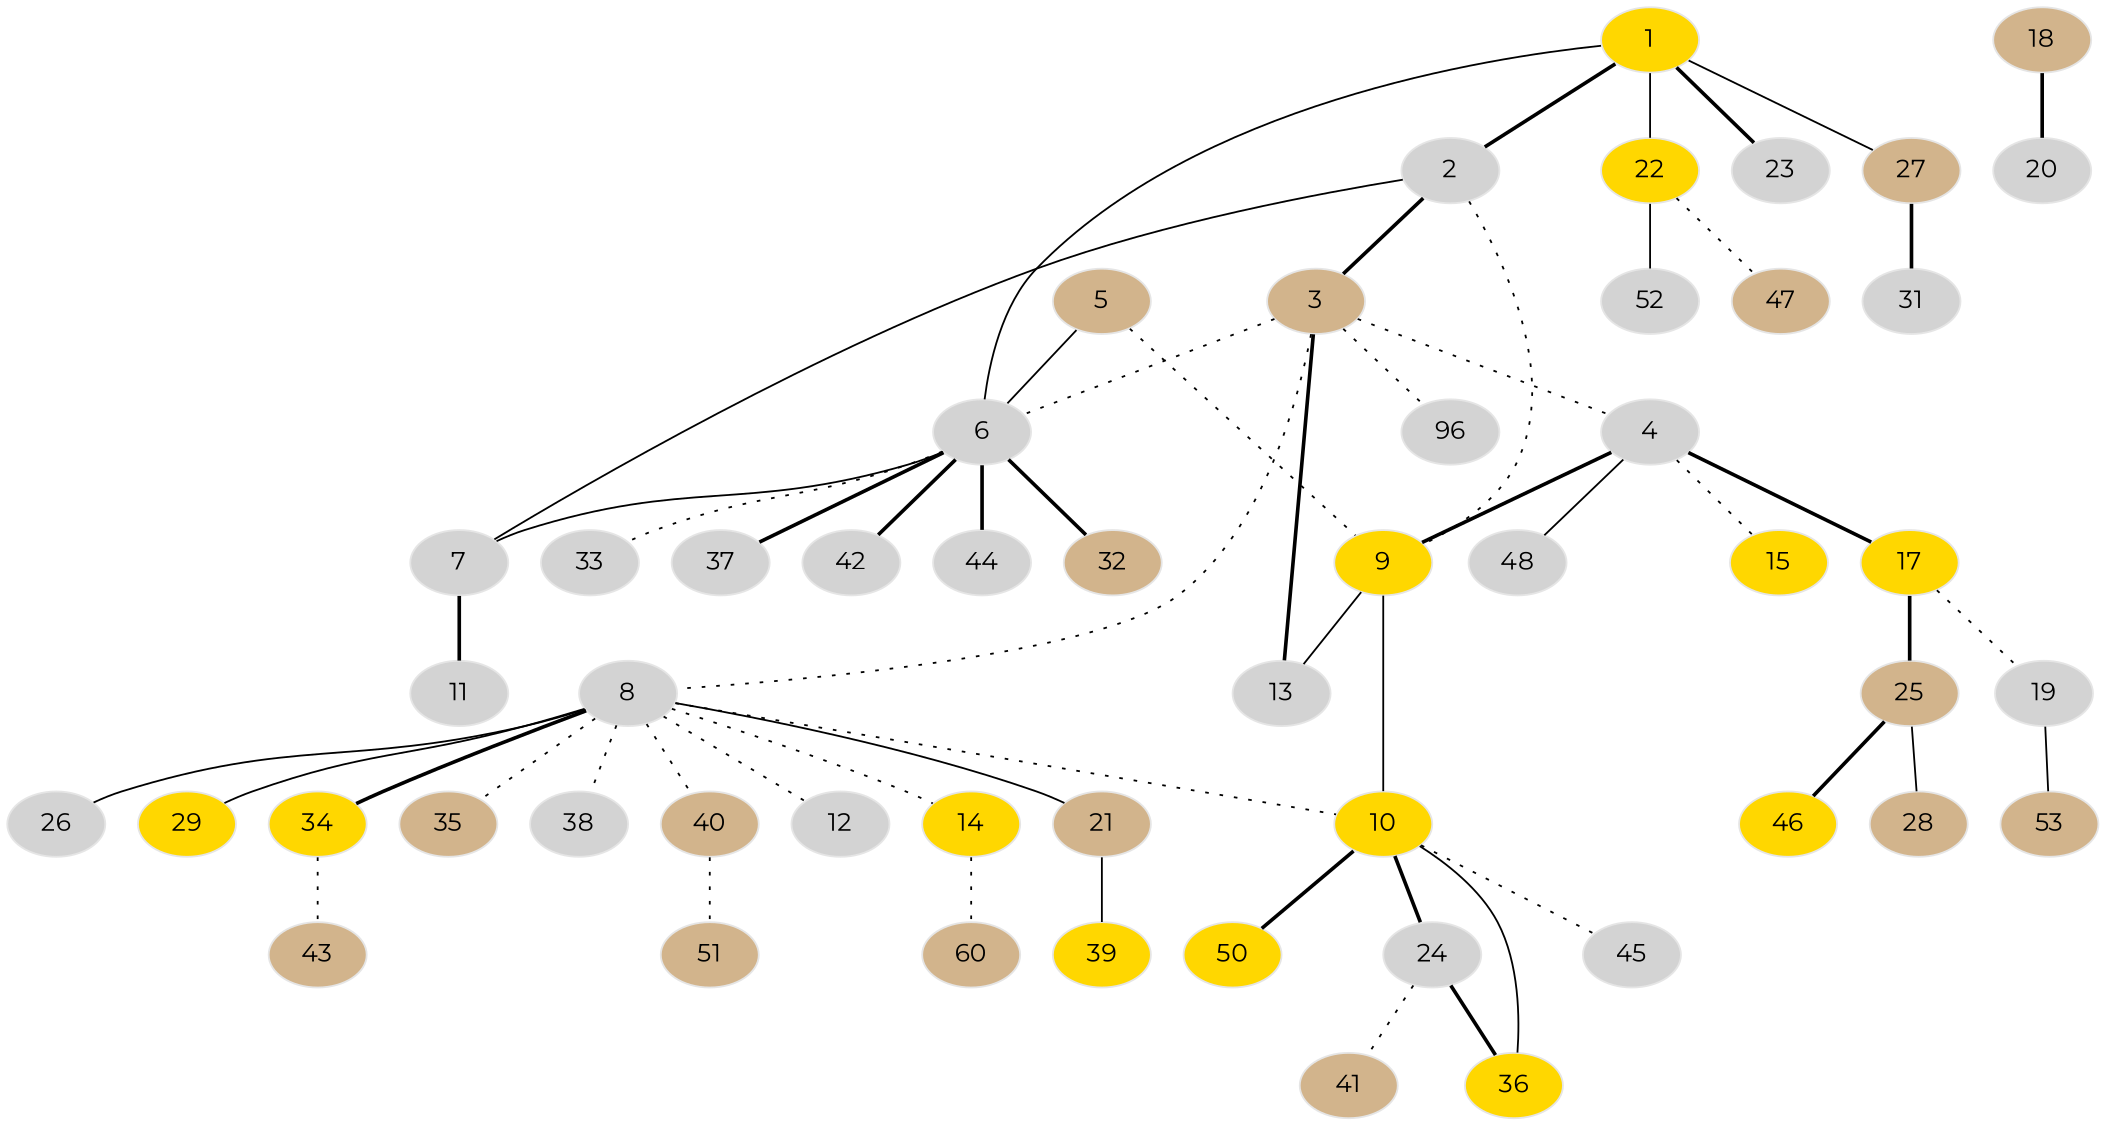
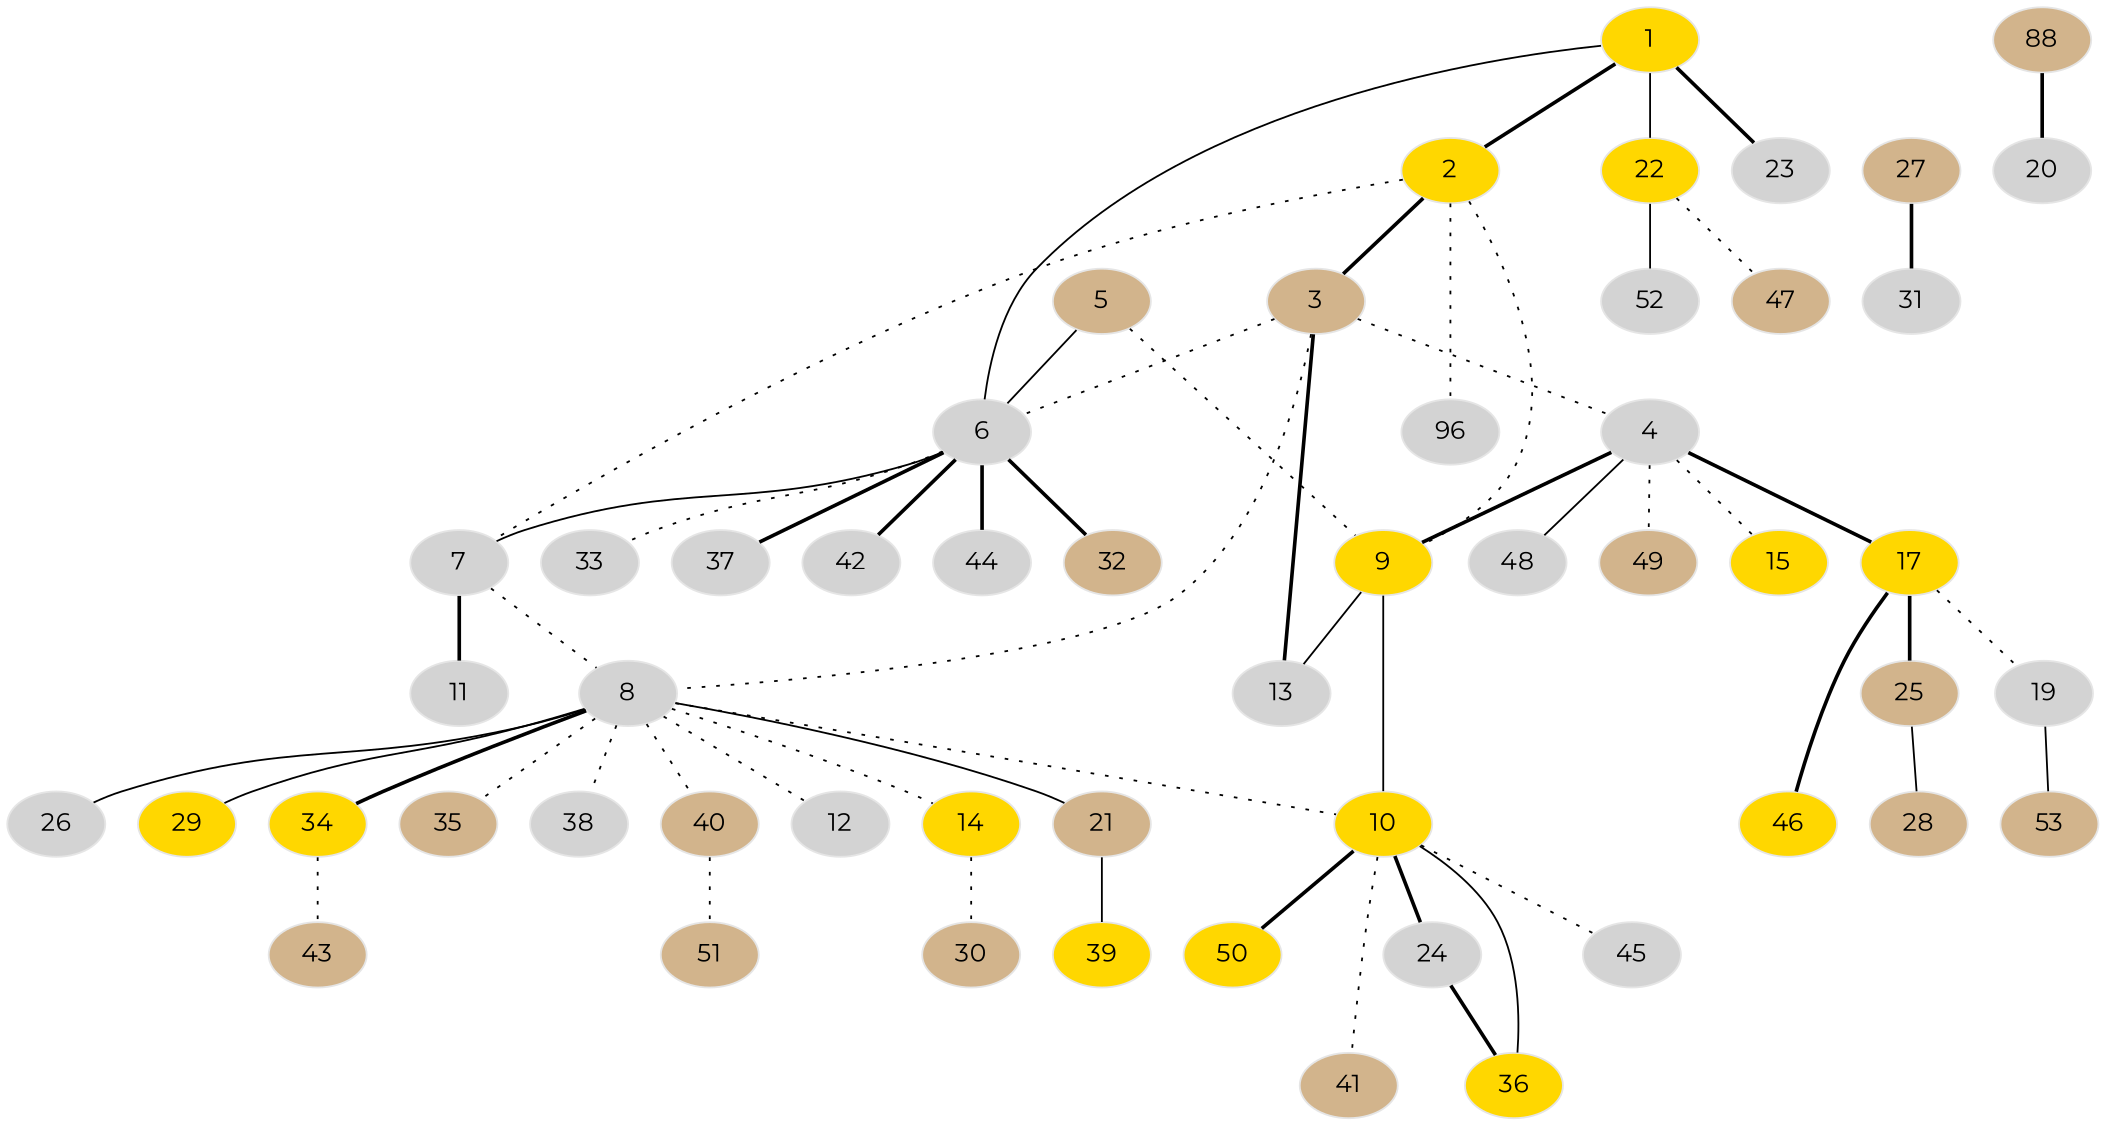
  graph {
    fontname=Montserrat
    node [color=gray90 fillcolor=lightgrey fontname=Montserrat style=filled]
    edge [fontname=Montserrat style=dotted]
    1 [fillcolor=gold]
-   2
+   2 [fillcolor=gold]
    6
    22 [fillcolor=gold]
    23
    27 [fillcolor=tan]
    3 [fillcolor=tan]
    7
    9 [fillcolor=gold]
    32 [fillcolor=tan]
    33
    37
    42
    44
    47 [fillcolor=tan]
    52
    31
    4
    8
    13
    n21 [label=96]
    11
    10 [fillcolor=gold]
    15 [fillcolor=gold]
    17 [fillcolor=gold]
    48
+   49 [fillcolor=tan]
    12
    14 [fillcolor=gold]
    21 [fillcolor=tan]
    26
    29 [fillcolor=gold]
    34 [fillcolor=gold]
    35 [fillcolor=tan]
    38
    40 [fillcolor=tan]
    19
    25 [fillcolor=tan]
    46 [fillcolor=gold]
    5 [fillcolor=tan]
    24
    41 [fillcolor=tan]
    45
    50 [fillcolor=gold]
    36 [fillcolor=gold]
-   30 [fillcolor=tan label=60]
+   30 [fillcolor=tan]
    39 [fillcolor=gold]
    43 [fillcolor=tan]
    51 [fillcolor=tan]
-   18 [fillcolor=tan]
+   18 [fillcolor=tan label=88]
    20
    53 [fillcolor=tan]
    28 [fillcolor=tan]
    1 -- 2 [style=bold]
    1 -- 6 [style=solid]
    1 -- 22 [style=solid]
    1 -- 23 [style=bold]
-   1 -- 27 [style=solid]
    2 -- 3 [style=bold]
-   2 -- 7 [style=solid]
+   2 -- 7
    2 -- 9
    6 -- 7 [style=solid]
    6 -- 32 [style=bold]
    6 -- 33
    6 -- 37 [style=bold]
    6 -- 42 [style=bold]
    6 -- 44 [style=bold]
    22 -- 47
    22 -- 52 [style=solid]
    27 -- 31 [style=bold]
    3 -- 6
    3 -- 4
    3 -- 8
    3 -- 13 [style=bold]
-   3 -- n21
+   2 -- n21
+   7 -- 8
    7 -- 11 [style=bold]
    9 -- 13 [style=solid]
    9 -- 10 [style=solid]
    4 -- 9 [style=bold]
    4 -- 15
    4 -- 17 [style=bold]
    4 -- 48 [style=solid]
+   4 -- 49
    8 -- 10
    8 -- 12
    8 -- 14
    8 -- 21 [style=solid]
    8 -- 26 [style=solid]
    8 -- 29 [style=solid]
    8 -- 34 [style=bold]
    8 -- 35
    8 -- 38
    8 -- 40
    10 -- 24 [style=bold]
-   24 -- 41
+   10 -- 41
    10 -- 45
    10 -- 50 [style=bold]
    10 -- 36 [style=solid]
    17 -- 19
    17 -- 25 [style=bold]
-   25 -- 46 [style=bold]
+   17 -- 46 [style=bold]
    14 -- 30
    21 -- 39 [style=solid]
    34 -- 43
    40 -- 51
    19 -- 53 [style=solid]
    25 -- 28 [style=solid]
    5 -- 6 [style=solid]
    5 -- 9
    24 -- 36 [style=bold]
    18 -- 20 [style=bold]
  }
